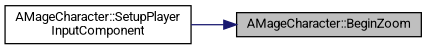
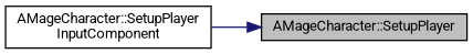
  digraph {
    rankdir=RL
    fontname=Roboto
    node [color=black fontname=Roboto fontsize=10 shape=record style=filled]
-   n1 [fillcolor=grey75 fontcolor=black height=0.2 label="AMageCharacter::BeginZoom" width=0.4]
+   n1 [fillcolor=grey75 fontcolor=black height=0.2 label="AMageCharacter::SetupPlayer" width=0.4]
    n2 [fillcolor=white height=0.2 label="AMageCharacter::SetupPlayer\lInputComponent" width=0.4]
    n1 -> n2 [color=midnightblue dir=back fontname=Roboto fontsize=10 labelfontname=Helvetica labelfontsize=10 style=solid]
  }
